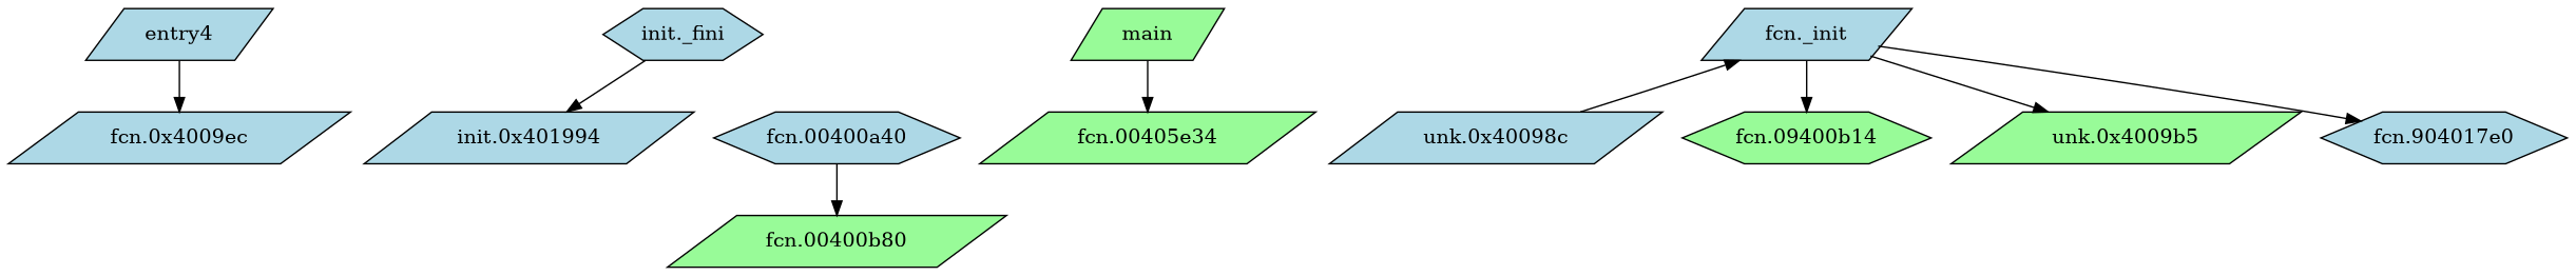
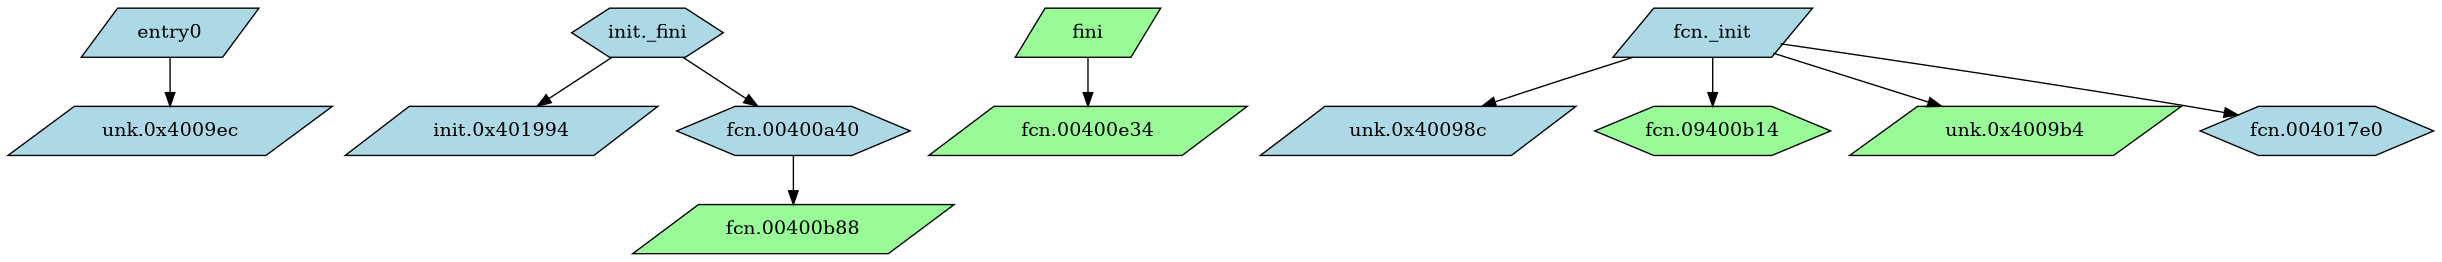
  digraph {
    node [fillcolor=lightblue shape=parallelogram style=filled]
-   n1 [label=entry4]
-   n2 [label="fcn.0x4009ec"]
+   n1 [label=entry0]
+   n2 [label="unk.0x4009ec"]
    n3 [label="init._fini" shape=hexagon]
    n4 [label="init.0x401994"]
    n5 [label="fcn.00400a40" shape=hexagon]
-   n6 [fillcolor=palegreen label="fcn.00400b80"]
-   n7 [fillcolor=palegreen label=main]
-   n8 [fillcolor=palegreen label="fcn.00405e34"]
+   n6 [fillcolor=palegreen label="fcn.00400b88"]
+   n7 [fillcolor=palegreen label=fini]
+   n8 [fillcolor=palegreen label="fcn.00400e34"]
    n9 [label="fcn._init"]
    n10 [label="unk.0x40098c"]
    n11 [fillcolor=palegreen label="fcn.09400b14" shape=hexagon]
-   n12 [fillcolor=palegreen label="unk.0x4009b5"]
-   n13 [label="fcn.904017e0" shape=hexagon]
+   n12 [fillcolor=palegreen label="unk.0x4009b4"]
+   n13 [label="fcn.004017e0" shape=hexagon]
    n1 -> n2
    n3 -> n4
+   n3 -> n5
    n5 -> n6
    n7 -> n8
-   n10 -> n9
+   n9 -> n10
    n9 -> n11
    n9 -> n12
    n9 -> n13
  }
